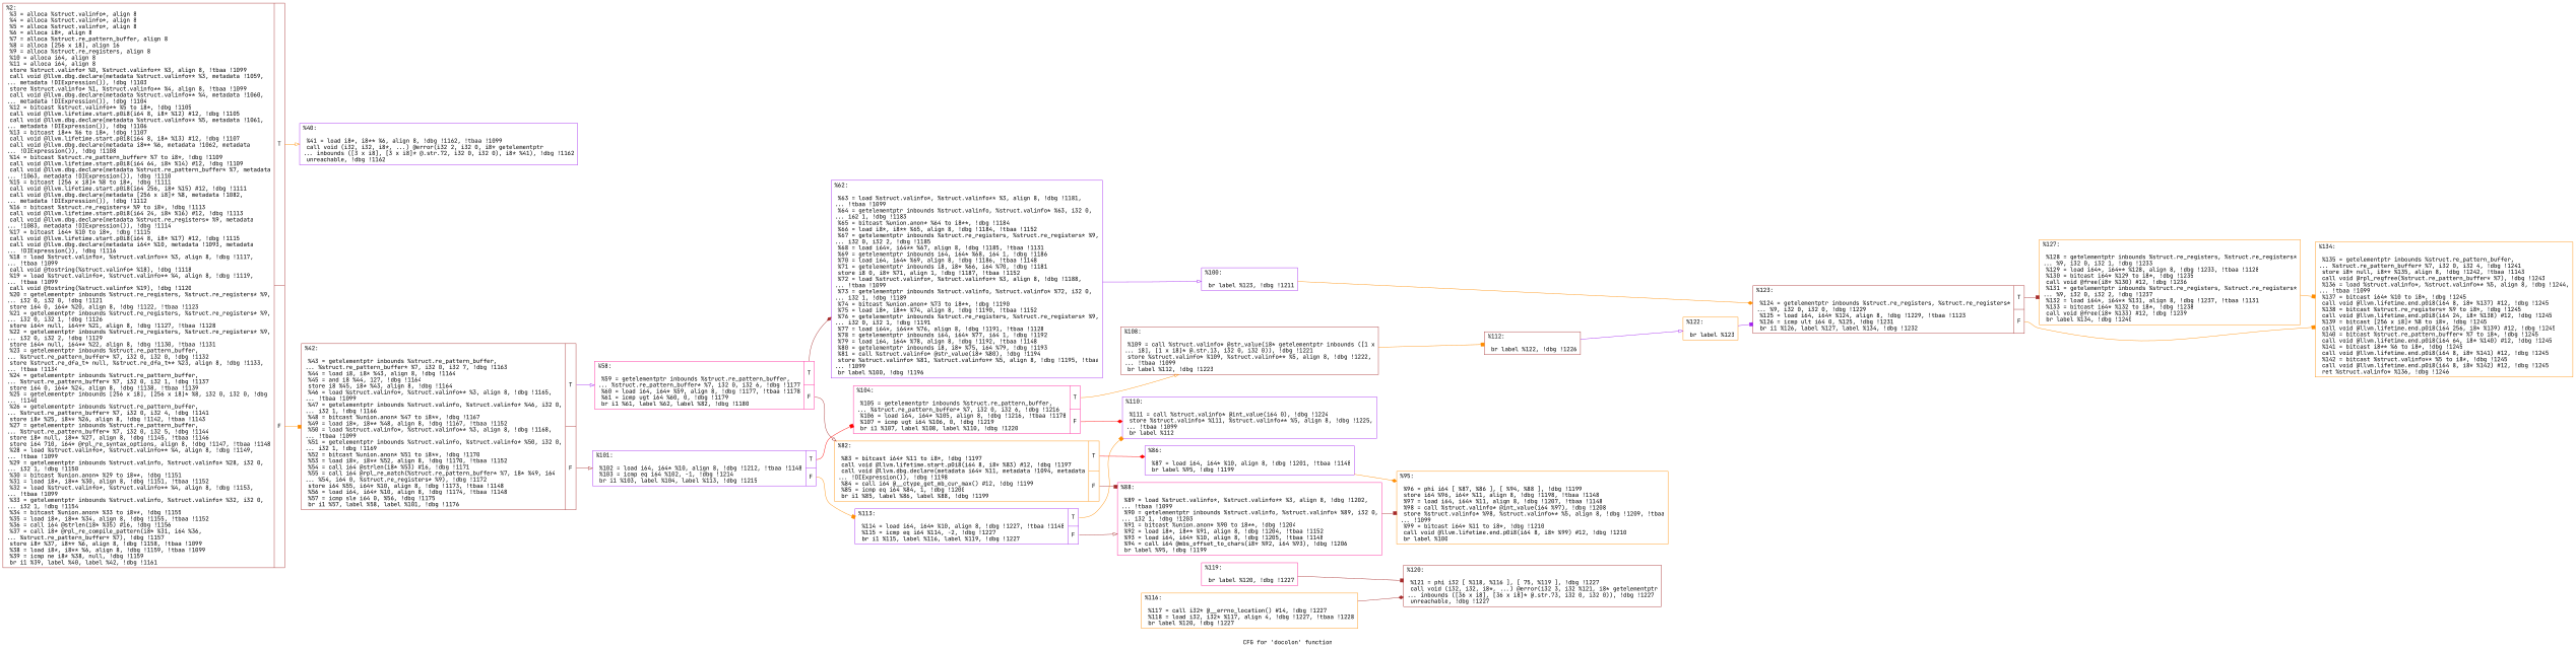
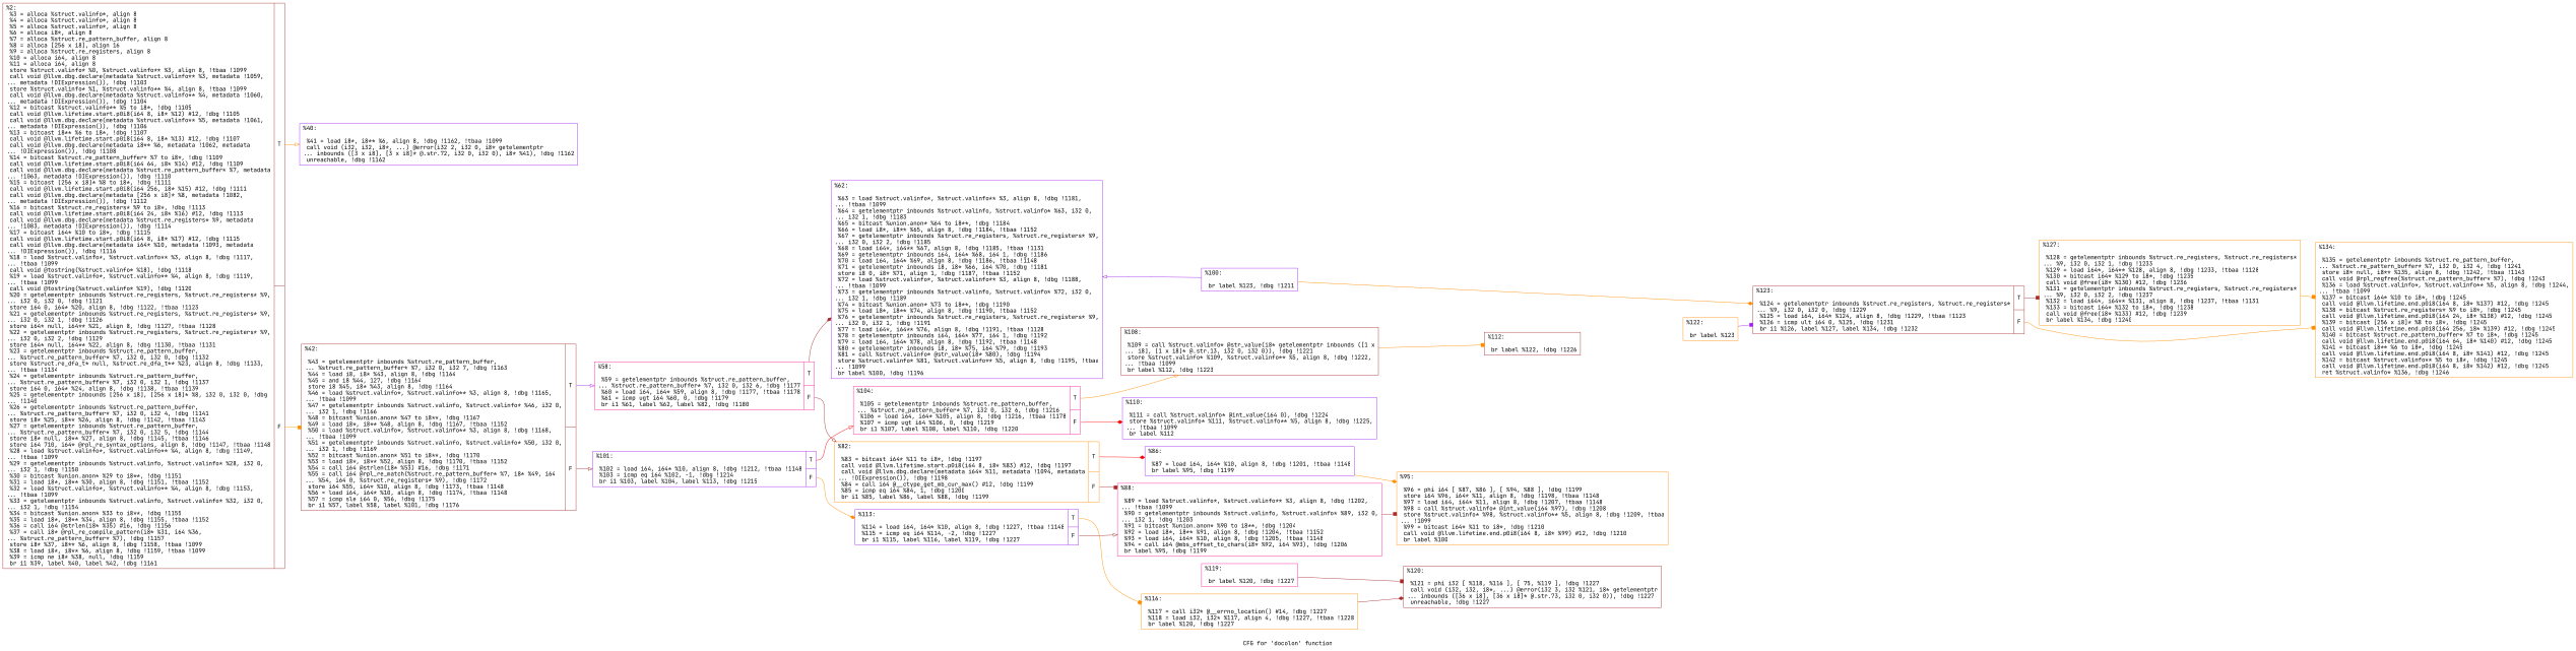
  digraph {
    fontname="JetBrains Mono"
    label="CFG for 'docolon' function"
    rankdir=LR
    node [color=purple fontname="JetBrains Mono" shape=record]
    edge [arrowhead=box color=darkorange fontname="JetBrains Mono"]
    n1 [color=brown label="{%2:\l  %3 = alloca %struct.valinfo*, align 8\l  %4 = alloca %struct.valinfo*, align 8\l  %5 = alloca %struct.valinfo*, align 8\l  %6 = alloca i8*, align 8\l  %7 = alloca %struct.re_pattern_buffer, align 8\l  %8 = alloca [256 x i8], align 16\l  %9 = alloca %struct.re_registers, align 8\l  %10 = alloca i64, align 8\l  %11 = alloca i64, align 8\l  store %struct.valinfo* %0, %struct.valinfo** %3, align 8, !tbaa !1099\l  call void @llvm.dbg.declare(metadata %struct.valinfo** %3, metadata !1059,\l... metadata !DIExpression()), !dbg !1103\l  store %struct.valinfo* %1, %struct.valinfo** %4, align 8, !tbaa !1099\l  call void @llvm.dbg.declare(metadata %struct.valinfo** %4, metadata !1060,\l... metadata !DIExpression()), !dbg !1104\l  %12 = bitcast %struct.valinfo** %5 to i8*, !dbg !1105\l  call void @llvm.lifetime.start.p0i8(i64 8, i8* %12) #12, !dbg !1105\l  call void @llvm.dbg.declare(metadata %struct.valinfo** %5, metadata !1061,\l... metadata !DIExpression()), !dbg !1106\l  %13 = bitcast i8** %6 to i8*, !dbg !1107\l  call void @llvm.lifetime.start.p0i8(i64 8, i8* %13) #12, !dbg !1107\l  call void @llvm.dbg.declare(metadata i8** %6, metadata !1062, metadata\l... !DIExpression()), !dbg !1108\l  %14 = bitcast %struct.re_pattern_buffer* %7 to i8*, !dbg !1109\l  call void @llvm.lifetime.start.p0i8(i64 64, i8* %14) #12, !dbg !1109\l  call void @llvm.dbg.declare(metadata %struct.re_pattern_buffer* %7, metadata\l... !1063, metadata !DIExpression()), !dbg !1110\l  %15 = bitcast [256 x i8]* %8 to i8*, !dbg !1111\l  call void @llvm.lifetime.start.p0i8(i64 256, i8* %15) #12, !dbg !1111\l  call void @llvm.dbg.declare(metadata [256 x i8]* %8, metadata !1082,\l... metadata !DIExpression()), !dbg !1112\l  %16 = bitcast %struct.re_registers* %9 to i8*, !dbg !1113\l  call void @llvm.lifetime.start.p0i8(i64 24, i8* %16) #12, !dbg !1113\l  call void @llvm.dbg.declare(metadata %struct.re_registers* %9, metadata\l... !1083, metadata !DIExpression()), !dbg !1114\l  %17 = bitcast i64* %10 to i8*, !dbg !1115\l  call void @llvm.lifetime.start.p0i8(i64 8, i8* %17) #12, !dbg !1115\l  call void @llvm.dbg.declare(metadata i64* %10, metadata !1093, metadata\l... !DIExpression()), !dbg !1116\l  %18 = load %struct.valinfo*, %struct.valinfo** %3, align 8, !dbg !1117,\l... !tbaa !1099\l  call void @tostring(%struct.valinfo* %18), !dbg !1118\l  %19 = load %struct.valinfo*, %struct.valinfo** %4, align 8, !dbg !1119,\l... !tbaa !1099\l  call void @tostring(%struct.valinfo* %19), !dbg !1120\l  %20 = getelementptr inbounds %struct.re_registers, %struct.re_registers* %9,\l... i32 0, i32 0, !dbg !1121\l  store i64 0, i64* %20, align 8, !dbg !1122, !tbaa !1123\l  %21 = getelementptr inbounds %struct.re_registers, %struct.re_registers* %9,\l... i32 0, i32 1, !dbg !1126\l  store i64* null, i64** %21, align 8, !dbg !1127, !tbaa !1128\l  %22 = getelementptr inbounds %struct.re_registers, %struct.re_registers* %9,\l... i32 0, i32 2, !dbg !1129\l  store i64* null, i64** %22, align 8, !dbg !1130, !tbaa !1131\l  %23 = getelementptr inbounds %struct.re_pattern_buffer,\l... %struct.re_pattern_buffer* %7, i32 0, i32 0, !dbg !1132\l  store %struct.re_dfa_t* null, %struct.re_dfa_t** %23, align 8, !dbg !1133,\l... !tbaa !1134\l  %24 = getelementptr inbounds %struct.re_pattern_buffer,\l... %struct.re_pattern_buffer* %7, i32 0, i32 1, !dbg !1137\l  store i64 0, i64* %24, align 8, !dbg !1138, !tbaa !1139\l  %25 = getelementptr inbounds [256 x i8], [256 x i8]* %8, i32 0, i32 0, !dbg\l... !1140\l  %26 = getelementptr inbounds %struct.re_pattern_buffer,\l... %struct.re_pattern_buffer* %7, i32 0, i32 4, !dbg !1141\l  store i8* %25, i8** %26, align 8, !dbg !1142, !tbaa !1143\l  %27 = getelementptr inbounds %struct.re_pattern_buffer,\l... %struct.re_pattern_buffer* %7, i32 0, i32 5, !dbg !1144\l  store i8* null, i8** %27, align 8, !dbg !1145, !tbaa !1146\l  store i64 710, i64* @rpl_re_syntax_options, align 8, !dbg !1147, !tbaa !1148\l  %28 = load %struct.valinfo*, %struct.valinfo** %4, align 8, !dbg !1149,\l... !tbaa !1099\l  %29 = getelementptr inbounds %struct.valinfo, %struct.valinfo* %28, i32 0,\l... i32 1, !dbg !1150\l  %30 = bitcast %union.anon* %29 to i8**, !dbg !1151\l  %31 = load i8*, i8** %30, align 8, !dbg !1151, !tbaa !1152\l  %32 = load %struct.valinfo*, %struct.valinfo** %4, align 8, !dbg !1153,\l... !tbaa !1099\l  %33 = getelementptr inbounds %struct.valinfo, %struct.valinfo* %32, i32 0,\l... i32 1, !dbg !1154\l  %34 = bitcast %union.anon* %33 to i8**, !dbg !1155\l  %35 = load i8*, i8** %34, align 8, !dbg !1155, !tbaa !1152\l  %36 = call i64 @strlen(i8* %35) #16, !dbg !1156\l  %37 = call i8* @rpl_re_compile_pattern(i8* %31, i64 %36,\l... %struct.re_pattern_buffer* %7), !dbg !1157\l  store i8* %37, i8** %6, align 8, !dbg !1158, !tbaa !1099\l  %38 = load i8*, i8** %6, align 8, !dbg !1159, !tbaa !1099\l  %39 = icmp ne i8* %38, null, !dbg !1159\l  br i1 %39, label %40, label %42, !dbg !1161\l|{<s0>T|<s1>F}}"]
    n2 [label="{%40:\l\l  %41 = load i8*, i8** %6, align 8, !dbg !1162, !tbaa !1099\l  call void (i32, i32, i8*, ...) @error(i32 2, i32 0, i8* getelementptr\l... inbounds ([3 x i8], [3 x i8]* @.str.72, i32 0, i32 0), i8* %41), !dbg !1162\l  unreachable, !dbg !1162\l}"]
    n3 [color=brown label="{%42:\l\l  %43 = getelementptr inbounds %struct.re_pattern_buffer,\l... %struct.re_pattern_buffer* %7, i32 0, i32 7, !dbg !1163\l  %44 = load i8, i8* %43, align 8, !dbg !1164\l  %45 = and i8 %44, 127, !dbg !1164\l  store i8 %45, i8* %43, align 8, !dbg !1164\l  %46 = load %struct.valinfo*, %struct.valinfo** %3, align 8, !dbg !1165,\l... !tbaa !1099\l  %47 = getelementptr inbounds %struct.valinfo, %struct.valinfo* %46, i32 0,\l... i32 1, !dbg !1166\l  %48 = bitcast %union.anon* %47 to i8**, !dbg !1167\l  %49 = load i8*, i8** %48, align 8, !dbg !1167, !tbaa !1152\l  %50 = load %struct.valinfo*, %struct.valinfo** %3, align 8, !dbg !1168,\l... !tbaa !1099\l  %51 = getelementptr inbounds %struct.valinfo, %struct.valinfo* %50, i32 0,\l... i32 1, !dbg !1169\l  %52 = bitcast %union.anon* %51 to i8**, !dbg !1170\l  %53 = load i8*, i8** %52, align 8, !dbg !1170, !tbaa !1152\l  %54 = call i64 @strlen(i8* %53) #16, !dbg !1171\l  %55 = call i64 @rpl_re_match(%struct.re_pattern_buffer* %7, i8* %49, i64\l... %54, i64 0, %struct.re_registers* %9), !dbg !1172\l  store i64 %55, i64* %10, align 8, !dbg !1173, !tbaa !1148\l  %56 = load i64, i64* %10, align 8, !dbg !1174, !tbaa !1148\l  %57 = icmp sle i64 0, %56, !dbg !1175\l  br i1 %57, label %58, label %101, !dbg !1176\l|{<s0>T|<s1>F}}"]
    n4 [color=deeppink label="{%58:\l\l  %59 = getelementptr inbounds %struct.re_pattern_buffer,\l... %struct.re_pattern_buffer* %7, i32 0, i32 6, !dbg !1177\l  %60 = load i64, i64* %59, align 8, !dbg !1177, !tbaa !1178\l  %61 = icmp ugt i64 %60, 0, !dbg !1179\l  br i1 %61, label %62, label %82, !dbg !1180\l|{<s0>T|<s1>F}}"]
    n5 [label="{%101:\l\l  %102 = load i64, i64* %10, align 8, !dbg !1212, !tbaa !1148\l  %103 = icmp eq i64 %102, -1, !dbg !1214\l  br i1 %103, label %104, label %113, !dbg !1215\l|{<s0>T|<s1>F}}"]
-   n6 [label="{%62:\l\l  %63 = load %struct.valinfo*, %struct.valinfo** %3, align 8, !dbg !1181,\l... !tbaa !1099\l  %64 = getelementptr inbounds %struct.valinfo, %struct.valinfo* %63, i32 0,\l... i62 1, !dbg !1183\l  %65 = bitcast %union.anon* %64 to i8**, !dbg !1184\l  %66 = load i8*, i8** %65, align 8, !dbg !1184, !tbaa !1152\l  %67 = getelementptr inbounds %struct.re_registers, %struct.re_registers* %9,\l... i32 0, i32 2, !dbg !1185\l  %68 = load i64*, i64** %67, align 8, !dbg !1185, !tbaa !1131\l  %69 = getelementptr inbounds i64, i64* %68, i64 1, !dbg !1186\l  %70 = load i64, i64* %69, align 8, !dbg !1186, !tbaa !1148\l  %71 = getelementptr inbounds i8, i8* %66, i64 %70, !dbg !1181\l  store i8 0, i8* %71, align 1, !dbg !1187, !tbaa !1152\l  %72 = load %struct.valinfo*, %struct.valinfo** %3, align 8, !dbg !1188,\l... !tbaa !1099\l  %73 = getelementptr inbounds %struct.valinfo, %struct.valinfo* %72, i32 0,\l... i32 1, !dbg !1189\l  %74 = bitcast %union.anon* %73 to i8**, !dbg !1190\l  %75 = load i8*, i8** %74, align 8, !dbg !1190, !tbaa !1152\l  %76 = getelementptr inbounds %struct.re_registers, %struct.re_registers* %9,\l... i32 0, i32 1, !dbg !1191\l  %77 = load i64*, i64** %76, align 8, !dbg !1191, !tbaa !1128\l  %78 = getelementptr inbounds i64, i64* %77, i64 1, !dbg !1192\l  %79 = load i64, i64* %78, align 8, !dbg !1192, !tbaa !1148\l  %80 = getelementptr inbounds i8, i8* %75, i64 %79, !dbg !1193\l  %81 = call %struct.valinfo* @str_value(i8* %80), !dbg !1194\l  store %struct.valinfo* %81, %struct.valinfo** %5, align 8, !dbg !1195, !tbaa\l... !1099\l  br label %100, !dbg !1196\l}"]
+   n6 [label="{%62:\l\l  %63 = load %struct.valinfo*, %struct.valinfo** %3, align 8, !dbg !1181,\l... !tbaa !1099\l  %64 = getelementptr inbounds %struct.valinfo, %struct.valinfo* %63, i32 0,\l... i32 1, !dbg !1183\l  %65 = bitcast %union.anon* %64 to i8**, !dbg !1184\l  %66 = load i8*, i8** %65, align 8, !dbg !1184, !tbaa !1152\l  %67 = getelementptr inbounds %struct.re_registers, %struct.re_registers* %9,\l... i32 0, i32 2, !dbg !1185\l  %68 = load i64*, i64** %67, align 8, !dbg !1185, !tbaa !1131\l  %69 = getelementptr inbounds i64, i64* %68, i64 1, !dbg !1186\l  %70 = load i64, i64* %69, align 8, !dbg !1186, !tbaa !1148\l  %71 = getelementptr inbounds i8, i8* %66, i64 %70, !dbg !1181\l  store i8 0, i8* %71, align 1, !dbg !1187, !tbaa !1152\l  %72 = load %struct.valinfo*, %struct.valinfo** %3, align 8, !dbg !1188,\l... !tbaa !1099\l  %73 = getelementptr inbounds %struct.valinfo, %struct.valinfo* %72, i32 0,\l... i32 1, !dbg !1189\l  %74 = bitcast %union.anon* %73 to i8**, !dbg !1190\l  %75 = load i8*, i8** %74, align 8, !dbg !1190, !tbaa !1152\l  %76 = getelementptr inbounds %struct.re_registers, %struct.re_registers* %9,\l... i32 0, i32 1, !dbg !1191\l  %77 = load i64*, i64** %76, align 8, !dbg !1191, !tbaa !1128\l  %78 = getelementptr inbounds i64, i64* %77, i64 1, !dbg !1192\l  %79 = load i64, i64* %78, align 8, !dbg !1192, !tbaa !1148\l  %80 = getelementptr inbounds i8, i8* %75, i64 %79, !dbg !1193\l  %81 = call %struct.valinfo* @str_value(i8* %80), !dbg !1194\l  store %struct.valinfo* %81, %struct.valinfo** %5, align 8, !dbg !1195, !tbaa\l... !1099\l  br label %100, !dbg !1196\l}"]
    n7 [color=darkorange label="{%82:\l\l  %83 = bitcast i64* %11 to i8*, !dbg !1197\l  call void @llvm.lifetime.start.p0i8(i64 8, i8* %83) #12, !dbg !1197\l  call void @llvm.dbg.declare(metadata i64* %11, metadata !1094, metadata\l... !DIExpression()), !dbg !1198\l  %84 = call i64 @__ctype_get_mb_cur_max() #12, !dbg !1199\l  %85 = icmp eq i64 %84, 1, !dbg !1200\l  br i1 %85, label %86, label %88, !dbg !1199\l|{<s0>T|<s1>F}}"]
    n8 [color=deeppink label="{%104:\l\l  %105 = getelementptr inbounds %struct.re_pattern_buffer,\l... %struct.re_pattern_buffer* %7, i32 0, i32 6, !dbg !1216\l  %106 = load i64, i64* %105, align 8, !dbg !1216, !tbaa !1178\l  %107 = icmp ugt i64 %106, 0, !dbg !1219\l  br i1 %107, label %108, label %110, !dbg !1220\l|{<s0>T|<s1>F}}"]
    n9 [label="{%113:\l\l  %114 = load i64, i64* %10, align 8, !dbg !1227, !tbaa !1148\l  %115 = icmp eq i64 %114, -2, !dbg !1227\l  br i1 %115, label %116, label %119, !dbg !1227\l|{<s0>T|<s1>F}}"]
    n10 [label="{%100:\l\l  br label %123, !dbg !1211\l}"]
    n11 [label="{%86:\l\l  %87 = load i64, i64* %10, align 8, !dbg !1201, !tbaa !1148\l  br label %95, !dbg !1199\l}"]
    n12 [color=deeppink label="{%88:\l\l  %89 = load %struct.valinfo*, %struct.valinfo** %3, align 8, !dbg !1202,\l... !tbaa !1099\l  %90 = getelementptr inbounds %struct.valinfo, %struct.valinfo* %89, i32 0,\l... i32 1, !dbg !1203\l  %91 = bitcast %union.anon* %90 to i8**, !dbg !1204\l  %92 = load i8*, i8** %91, align 8, !dbg !1204, !tbaa !1152\l  %93 = load i64, i64* %10, align 8, !dbg !1205, !tbaa !1148\l  %94 = call i64 @mbs_offset_to_chars(i8* %92, i64 %93), !dbg !1206\l  br label %95, !dbg !1199\l}"]
    n13 [color=brown label="{%108:\l\l  %109 = call %struct.valinfo* @str_value(i8* getelementptr inbounds ([1 x\l... i8], [1 x i8]* @.str.13, i32 0, i32 0)), !dbg !1221\l  store %struct.valinfo* %109, %struct.valinfo** %5, align 8, !dbg !1222,\l... !tbaa !1099\l  br label %112, !dbg !1223\l}"]
    n14 [label="{%110:\l\l  %111 = call %struct.valinfo* @int_value(i64 0), !dbg !1224\l  store %struct.valinfo* %111, %struct.valinfo** %5, align 8, !dbg !1225,\l... !tbaa !1099\l  br label %112\l}"]
    n15 [color=darkorange label="{%116:\l\l  %117 = call i32* @__errno_location() #14, !dbg !1227\l  %118 = load i32, i32* %117, align 4, !dbg !1227, !tbaa !1228\l  br label %120, !dbg !1227\l}"]
    n16 [color=brown label="{%123:\l\l  %124 = getelementptr inbounds %struct.re_registers, %struct.re_registers*\l... %9, i32 0, i32 0, !dbg !1229\l  %125 = load i64, i64* %124, align 8, !dbg !1229, !tbaa !1123\l  %126 = icmp ult i64 0, %125, !dbg !1231\l  br i1 %126, label %127, label %134, !dbg !1232\l|{<s0>T|<s1>F}}"]
    n17 [color=darkorange label="{%95:\l\l  %96 = phi i64 [ %87, %86 ], [ %94, %88 ], !dbg !1199\l  store i64 %96, i64* %11, align 8, !dbg !1198, !tbaa !1148\l  %97 = load i64, i64* %11, align 8, !dbg !1207, !tbaa !1148\l  %98 = call %struct.valinfo* @int_value(i64 %97), !dbg !1208\l  store %struct.valinfo* %98, %struct.valinfo** %5, align 8, !dbg !1209, !tbaa\l... !1099\l  %99 = bitcast i64* %11 to i8*, !dbg !1210\l  call void @llvm.lifetime.end.p0i8(i64 8, i8* %99) #12, !dbg !1210\l  br label %100\l}"]
    n18 [color=darkorange label="{%127:\l\l  %128 = getelementptr inbounds %struct.re_registers, %struct.re_registers*\l... %9, i32 0, i32 1, !dbg !1233\l  %129 = load i64*, i64** %128, align 8, !dbg !1233, !tbaa !1128\l  %130 = bitcast i64* %129 to i8*, !dbg !1235\l  call void @free(i8* %130) #12, !dbg !1236\l  %131 = getelementptr inbounds %struct.re_registers, %struct.re_registers*\l... %9, i32 0, i32 2, !dbg !1237\l  %132 = load i64*, i64** %131, align 8, !dbg !1237, !tbaa !1131\l  %133 = bitcast i64* %132 to i8*, !dbg !1238\l  call void @free(i8* %133) #12, !dbg !1239\l  br label %134, !dbg !1240\l}"]
    n19 [color=darkorange label="{%134:\l\l  %135 = getelementptr inbounds %struct.re_pattern_buffer,\l... %struct.re_pattern_buffer* %7, i32 0, i32 4, !dbg !1241\l  store i8* null, i8** %135, align 8, !dbg !1242, !tbaa !1143\l  call void @rpl_regfree(%struct.re_pattern_buffer* %7), !dbg !1243\l  %136 = load %struct.valinfo*, %struct.valinfo** %5, align 8, !dbg !1244,\l... !tbaa !1099\l  %137 = bitcast i64* %10 to i8*, !dbg !1245\l  call void @llvm.lifetime.end.p0i8(i64 8, i8* %137) #12, !dbg !1245\l  %138 = bitcast %struct.re_registers* %9 to i8*, !dbg !1245\l  call void @llvm.lifetime.end.p0i8(i64 24, i8* %138) #12, !dbg !1245\l  %139 = bitcast [256 x i8]* %8 to i8*, !dbg !1245\l  call void @llvm.lifetime.end.p0i8(i64 256, i8* %139) #12, !dbg !1245\l  %140 = bitcast %struct.re_pattern_buffer* %7 to i8*, !dbg !1245\l  call void @llvm.lifetime.end.p0i8(i64 64, i8* %140) #12, !dbg !1245\l  %141 = bitcast i8** %6 to i8*, !dbg !1245\l  call void @llvm.lifetime.end.p0i8(i64 8, i8* %141) #12, !dbg !1245\l  %142 = bitcast %struct.valinfo** %5 to i8*, !dbg !1245\l  call void @llvm.lifetime.end.p0i8(i64 8, i8* %142) #12, !dbg !1245\l  ret %struct.valinfo* %136, !dbg !1246\l}"]
    n20 [color=brown label="{%112:\l\l  br label %122, !dbg !1226\l}"]
    n21 [color=brown label="{%120:\l\l  %121 = phi i32 [ %118, %116 ], [ 75, %119 ], !dbg !1227\l  call void (i32, i32, i8*, ...) @error(i32 3, i32 %121, i8* getelementptr\l... inbounds ([36 x i8], [36 x i8]* @.str.73, i32 0, i32 0)), !dbg !1227\l  unreachable, !dbg !1227\l}"]
    n22 [color=deeppink label="{%119:\l\l  br label %120, !dbg !1227\l}"]
    n23 [color=darkorange label="{%122:\l\l  br label %123\l}"]
    n1 -> n2 [arrowhead=onormal tailport=s0]
    n1 -> n3 [tailport=s1]
    n3 -> n4 [arrowhead=onormal color=purple tailport=s0]
    n3 -> n5 [arrowhead=onormal color=brown tailport=s1]
    n4 -> n6 [arrowhead=diamond color=brown tailport=s0]
    n4 -> n7 [arrowhead=onormal color=brown tailport=s1]
-   n5 -> n8 [color=red tailport=s0]
-   n5 -> n9 [tailport=s1]
-   n6 -> n10 [arrowhead=onormal color=purple]
+   n5 -> n8 [arrowhead=onormal color=red tailport=s0]
+   n5 -> n9 [arrowhead=diamond tailport=s1]
+   n10 -> n6 [arrowhead=onormal color=purple]
    n7 -> n11 [arrowhead=diamond color=red tailport=s0]
    n7 -> n12 [color=brown tailport=s1]
    n8 -> n13 [arrowhead=onormal tailport=s0]
    n8 -> n14 [arrowhead=diamond color=red tailport=s1]
    n9 -> n12 [arrowhead=onormal color=brown tailport=s1]
-   n9 -> n14 [tailport=s0]
+   n9 -> n15 [tailport=s0]
    n10 -> n16 [arrowhead=diamond]
    n11 -> n17 [arrowhead=diamond]
    n12 -> n17 [color=brown]
    n13 -> n20
    n15 -> n21 [arrowhead=diamond color=brown]
    n16 -> n18 [color=brown tailport=s0]
    n16 -> n19 [tailport=s1]
    n18 -> n19
-   n20 -> n23 [arrowhead=onormal color=purple]
    n22 -> n21 [color=brown]
    n23 -> n16 [color=purple]
  }
